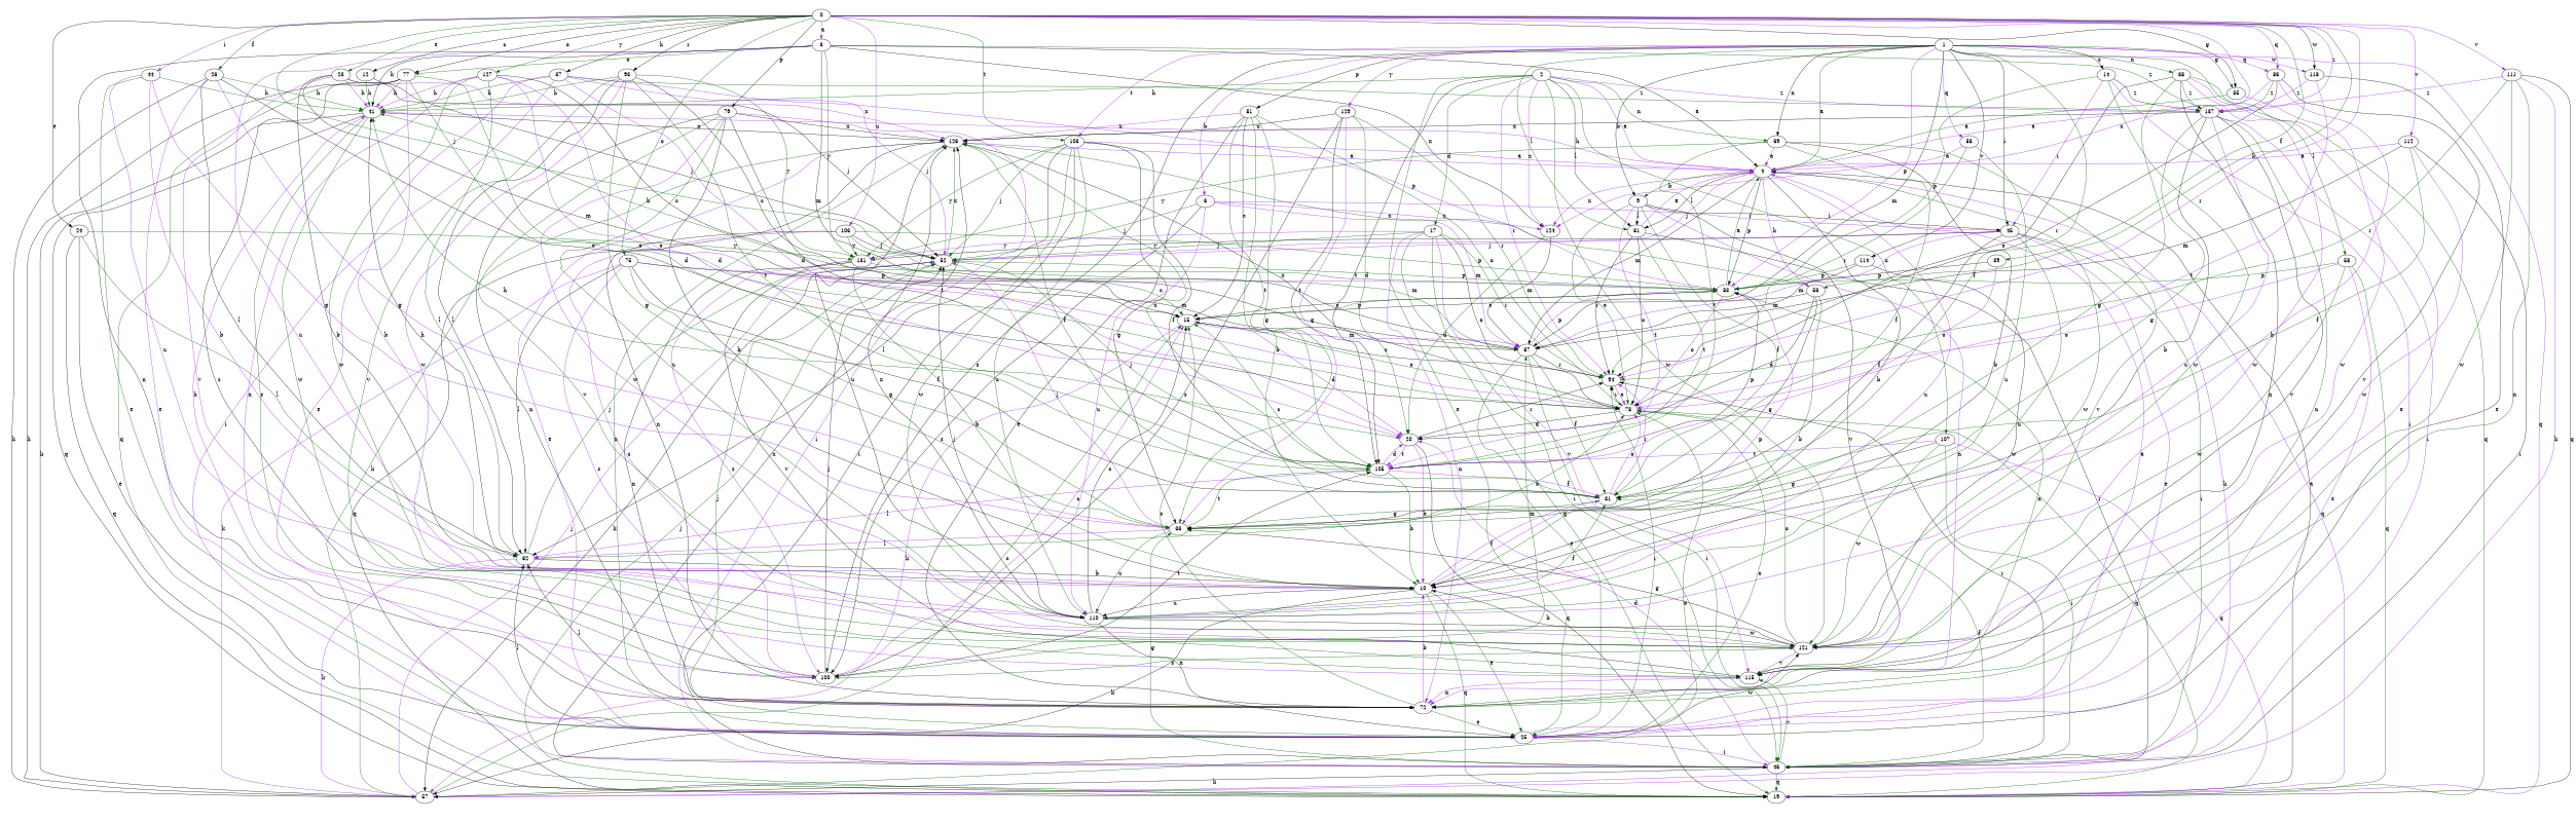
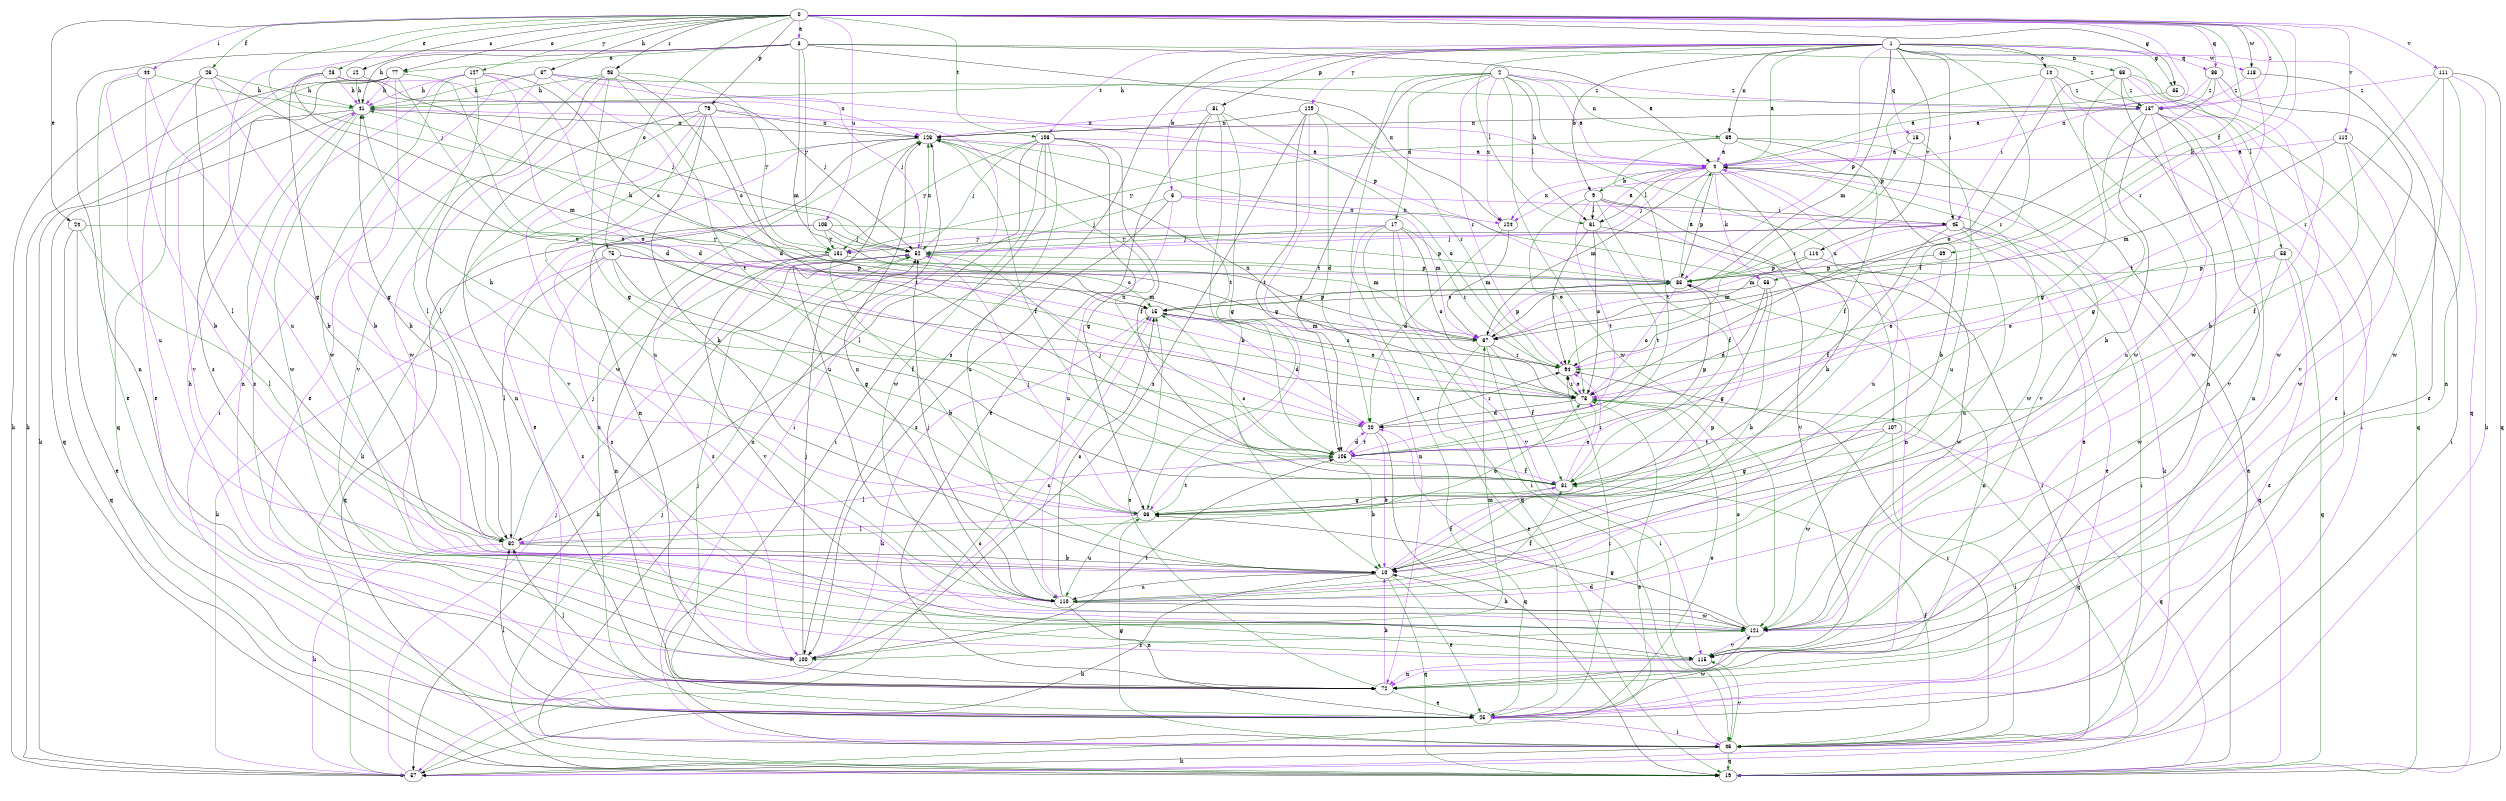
  strict digraph {
    edge [color=darkgreen]
    0
    3
    12
    23
    24
    26
    n7 [label=39]
    35
    37
    44
    52
    56
    75
    77
    79
    86
    93
    94
    103
    106
    111
    112
    118
    124
    127
    137
    4
    67
    41
    72
    110
    131
    10
    115
    126
    n36 [label=19]
    25
    62
    57
    78
    36
    83
    121
    46
    20
    15
    31
    100
    105
    1
    6
    9
    14
    45
    58
    61
    68
    69
    81
-   88
+   88 [label=18]
    114
    129
    2
    17
    107
    0 -> 3 [color=purple label=a]
    0 -> 12 [color=black label=c]
    0 -> 23 [label=e]
    0 -> 24 [color=black label=e]
    0 -> 26 [label=f]
    0 -> n7 [label=f]
    0 -> 35 [color=black label=g]
    0 -> 37 [color=black label=h]
    0 -> 44 [color=purple label=i]
    0 -> 52 [label=j]
    0 -> 56 [label=k]
    0 -> 75 [label=o]
    0 -> 77 [color=black label=o]
    0 -> 79 [color=black label=p]
    0 -> 86 [color=purple label=q]
    0 -> 93 [color=black label=r]
    0 -> 94 [color=purple label=r]
    0 -> 103 [label=t]
    0 -> 106 [color=purple label=u]
    0 -> 111 [color=purple label=v]
    0 -> 112 [color=purple label=v]
    0 -> 118 [color=black label=w]
    0 -> 124 [color=purple label=x]
    0 -> 127 [label=y]
    0 -> 137 [color=purple label=z]
    3 -> 77 [label=o]
    3 -> 124 [color=black label=x]
    3 -> 137 [label=z]
    3 -> 4 [color=black label=a]
    3 -> 67 [color=black label=m]
    3 -> 41 [color=black label=h]
    3 -> 72 [color=black label=n]
    3 -> 110 [color=purple label=u]
    3 -> 131 [label=y]
    12 -> 52 [color=black label=j]
    12 -> 41 [label=h]
    23 -> 52 [color=black label=j]
    23 -> 67 [color=black label=m]
    23 -> 41 [color=purple label=h]
    23 -> 10 [color=black label=b]
    23 -> 115 [color=purple label=v]
    23 -> 126 [color=purple label=x]
    24 -> 131 [label=y]
    24 -> n36 [color=black label=q]
    24 -> 25 [color=black label=e]
    24 -> 62 [label=l]
    26 -> 41 [label=h]
    26 -> 25 [color=purple label=e]
    26 -> 62 [color=black label=l]
    26 -> 57 [color=black label=k]
    26 -> 78 [color=black label=o]
    26 -> 36 [color=purple label=g]
    n7 -> 78 [color=purple label=o]
    n7 -> 83 [color=black label=p]
    35 -> 4 [label=a]
    35 -> 121 [color=purple label=w]
    37 -> 52 [color=purple label=j]
    37 -> 137 [label=z]
    37 -> 41 [label=h]
    37 -> 25 [color=purple label=e]
    37 -> 83 [color=purple label=p]
    37 -> 46 [color=purple label=i]
    37 -> 20 [color=purple label=d]
    44 -> 41 [label=h]
    44 -> 110 [color=purple label=u]
    44 -> 10 [color=purple label=b]
    44 -> 25 [label=e]
    44 -> 36 [color=purple label=g]
    52 -> 126 [label=x]
    52 -> 57 [color=black label=k]
    52 -> 83 [label=p]
    56 -> 10 [label=b]
    56 -> 126 [label=x]
    56 -> 36 [color=black label=g]
    56 -> 20 [color=black label=d]
    56 -> 15 [color=black label=c]
    75 -> 67 [color=black label=m]
    75 -> 62 [color=black label=l]
    75 -> 57 [color=purple label=k]
    75 -> 36 [label=g]
    75 -> 83 [color=purple label=p]
    75 -> 31 [color=black label=f]
    75 -> 100 [color=purple label=s]
    77 -> 41 [color=purple label=h]
    77 -> 10 [color=purple label=b]
    77 -> n36 [label=q]
    77 -> 57 [color=black label=k]
    77 -> 78 [label=o]
    77 -> 20 [label=d]
    77 -> 100 [color=black label=s]
    79 -> 72 [color=black label=n]
    79 -> 110 [label=u]
    79 -> 10 [color=black label=b]
    79 -> 115 [label=v]
    79 -> 126 [color=black label=x]
    79 -> 121 [color=purple label=w]
    79 -> 46 [color=purple label=i]
    79 -> 105 [color=black label=t]
    86 -> 94 [color=black label=r]
    86 -> 137 [label=z]
    86 -> 4 [color=purple label=a]
    86 -> 10 [color=purple label=b]
    86 -> 115 [color=black label=v]
    93 -> 41 [label=h]
    93 -> 131 [label=y]
    93 -> 115 [label=v]
    93 -> 62 [color=black label=l]
    93 -> 36 [label=g]
    93 -> 121 [color=purple label=w]
    93 -> 15 [color=black label=c]
    93 -> 105 [label=t]
    94 -> 78 [color=purple label=o]
    94 -> 15 [color=black label=c]
    103 -> 52 [label=j]
    103 -> 4 [color=purple label=a]
    103 -> 110 [label=u]
    103 -> 131 [label=y]
    103 -> 62 [color=black label=l]
    103 -> 36 [color=black label=g]
    103 -> 121 [label=w]
    103 -> 46 [color=black label=i]
    103 -> 31 [color=black label=f]
    106 -> 52 [color=black label=j]
    106 -> 67 [label=m]
    106 -> 131 [label=y]
    106 -> n36 [color=black label=q]
    106 -> 83 [label=p]
    106 -> 100 [color=purple label=s]
    111 -> 94 [label=r]
    111 -> 137 [color=purple label=z]
    111 -> 72 [label=n]
    111 -> n36 [color=black label=q]
    111 -> 57 [color=purple label=k]
    111 -> 121 [label=w]
    112 -> 4 [color=purple label=a]
    112 -> 67 [color=black label=m]
    112 -> 121 [color=purple label=w]
    112 -> 46 [color=black label=i]
    112 -> 31 [label=f]
    118 -> 137 [color=purple label=z]
    118 -> 25 [color=black label=e]
    118 -> 105 [color=purple label=t]
    124 -> 67 [color=black label=m]
    124 -> 20 [label=d]
    127 -> 41 [color=purple label=h]
    127 -> 72 [color=purple label=n]
    127 -> 62 [label=l]
    127 -> 78 [color=purple label=o]
    127 -> 121 [label=w]
    127 -> 20 [color=purple label=d]
    127 -> 15 [color=black label=c]
    137 -> 72 [label=n]
    137 -> 110 [color=purple label=u]
    137 -> 10 [color=black label=b]
    137 -> 115 [color=black label=v]
    137 -> 126 [color=black label=x]
    137 -> 36 [label=g]
    137 -> 46 [color=purple label=i]
    4 -> 52 [color=purple label=j]
    4 -> 56 [color=purple label=k]
    4 -> 124 [color=purple label=x]
    4 -> 67 [color=black label=m]
    4 -> 41 [color=purple label=h]
    4 -> 110 [color=purple label=u]
    4 -> 10 [color=black label=b]
    4 -> 57 [color=purple label=k]
    4 -> 83 [color=black label=p]
    4 -> 121 [label=w]
    4 -> 9 [label=b]
    4 -> 61 [color=black label=l]
    67 -> 94 [color=black label=r]
    67 -> 25 [label=e]
    67 -> 83 [color=purple label=p]
    67 -> 46 [label=i]
    67 -> 31 [label=f]
    41 -> 126 [color=black label=x]
    41 -> n36 [color=black label=q]
    41 -> 57 [color=black label=k]
    41 -> 121 [label=w]
    41 -> 100 [label=s]
    72 -> 10 [color=purple label=b]
    72 -> 25 [label=e]
    72 -> 62 [color=black label=l]
    72 -> 15 [label=c]
    110 -> 52 [color=black label=j]
    110 -> 72 [color=black label=n]
    110 -> 126 [color=black label=x]
    110 -> 121 [color=black label=w]
    110 -> 15 [color=black label=c]
    110 -> 31 [label=f]
    131 -> 72 [color=black label=n]
    131 -> 10 [label=b]
    131 -> 115 [color=black label=v]
    131 -> 15 [label=c]
    131 -> 100 [color=purple label=s]
    10 -> 110 [color=black label=u]
    10 -> n36 [label=q]
    10 -> 25 [label=e]
    10 -> 57 [color=black label=k]
    10 -> 83 [color=purple label=p]
    10 -> 31 [color=purple label=f]
    115 -> 72 [color=purple label=n]
    126 -> 4 [color=purple label=a]
    126 -> 72 [color=black label=n]
    126 -> 110 [color=black label=u]
    126 -> 25 [color=purple label=e]
    126 -> 57 [label=k]
    126 -> 31 [label=f]
    n36 -> 52 [label=j]
    n36 -> 4 [color=black label=a]
    25 -> 52 [label=j]
    25 -> 94 [label=r]
    25 -> 4 [color=purple label=a]
    25 -> 126 [label=x]
    25 -> 62 [color=black label=l]
    25 -> 78 [label=o]
    25 -> 121 [color=black label=w]
    25 -> 46 [color=purple label=i]
    62 -> 52 [label=j]
    62 -> 41 [color=black label=h]
    62 -> 10 [color=black label=b]
    62 -> 57 [color=purple label=k]
    62 -> 78 [label=o]
    57 -> 52 [color=purple label=j]
    57 -> 78 [label=o]
    57 -> 15 [label=c]
    78 -> 94 [color=black label=r]
    78 -> 126 [color=black label=x]
    78 -> n36 [label=q]
    78 -> 20 [color=black label=d]
    36 -> 52 [color=purple label=j]
    36 -> 110 [label=u]
    36 -> 62 [color=purple label=l]
    36 -> 105 [label=t]
    83 -> 4 [label=a]
    83 -> 41 [label=h]
    83 -> 72 [label=n]
    83 -> 78 [color=purple label=o]
    83 -> 15 [color=black label=c]
    121 -> 10 [color=black label=b]
    121 -> 115 [color=purple label=v]
    121 -> 78 [label=o]
    121 -> 36 [color=black label=g]
    121 -> 100 [label=s]
    46 -> 94 [color=black label=r]
    46 -> 115 [label=v]
    46 -> 126 [color=black label=x]
    46 -> n36 [label=q]
    46 -> 57 [color=black label=k]
    46 -> 36 [label=g]
    46 -> 20 [color=purple label=d]
    46 -> 31 [label=f]
    20 -> 94 [color=black label=r]
    20 -> 10 [color=purple label=b]
    20 -> n36 [color=black label=q]
    20 -> 105 [color=purple label=t]
    15 -> 67 [color=purple label=m]
    15 -> 57 [color=purple label=k]
    15 -> 78 [label=o]
    15 -> 83 [label=p]
    15 -> 20 [color=purple label=d]
    31 -> 94 [color=purple label=r]
    31 -> 78 [color=purple label=o]
    31 -> 36 [label=g]
    31 -> 15 [label=c]
    100 -> 52 [color=black label=j]
    100 -> 67 [label=m]
    100 -> 41 [color=purple label=h]
    100 -> 15 [color=purple label=c]
    100 -> 105 [color=black label=t]
    105 -> 52 [label=j]
    105 -> 41 [label=h]
    105 -> 10 [label=b]
    105 -> 126 [label=x]
    105 -> 62 [color=purple label=l]
    105 -> 83 [color=black label=p]
    105 -> 20 [color=purple label=d]
    105 -> 31 [color=purple label=f]
    1 -> 35 [label=g]
    1 -> 86 [color=purple label=q]
    1 -> 103 [color=purple label=t]
    1 -> 118 [color=purple label=w]
    1 -> 4 [label=a]
    1 -> 67 [color=black label=m]
    1 -> n36 [color=purple label=q]
    1 -> 83 [color=purple label=p]
    1 -> 31 [label=f]
    1 -> 100 [color=black label=s]
    1 -> 6 [color=purple label=b]
    1 -> 9 [color=black label=b]
    1 -> 14 [color=black label=c]
    1 -> 45 [color=black label=i]
    1 -> 58 [label=l]
    1 -> 61 [label=l]
    1 -> 68 [label=n]
    1 -> 69 [color=black label=n]
    1 -> 81 [color=black label=p]
    1 -> 88 [color=purple label=q]
    1 -> 114 [color=black label=v]
    1 -> 129 [color=purple label=y]
    6 -> 52 [label=j]
    6 -> 124 [color=purple label=x]
    6 -> 67 [color=purple label=m]
    6 -> 110 [color=purple label=u]
    6 -> 100 [color=black label=s]
    6 -> 45 [color=purple label=i]
    9 -> 72 [color=purple label=n]
    9 -> 115 [color=black label=v]
    9 -> 78 [label=o]
    9 -> 31 [label=f]
    9 -> 105 [color=purple label=t]
    9 -> 45 [color=black label=i]
    9 -> 61 [color=black label=l]
    14 -> 137 [color=black label=z]
    14 -> 83 [label=p]
    14 -> 121 [label=w]
    14 -> 46 [color=purple label=i]
    14 -> 45 [color=purple label=i]
    45 -> 52 [color=purple label=j]
    45 -> 67 [color=purple label=m]
    45 -> 110 [label=u]
    45 -> 131 [color=black label=y]
    45 -> n36 [color=purple label=q]
    45 -> 25 [color=purple label=e]
    45 -> 46 [label=i]
    45 -> 31 [color=black label=f]
    58 -> n36 [label=q]
    58 -> 25 [color=purple label=e]
    58 -> 78 [color=purple label=o]
    58 -> 83 [label=p]
    58 -> 121 [label=w]
    61 -> 94 [color=black label=r]
    61 -> 4 [color=purple label=a]
    61 -> 78 [color=black label=o]
    61 -> 46 [color=black label=i]
    61 -> 105 [label=t]
    68 -> 137 [label=z]
    68 -> 72 [color=black label=n]
    68 -> n36 [label=q]
    68 -> 25 [color=purple label=e]
    68 -> 78 [color=black label=o]
    68 -> 36 [label=g]
    68 -> 121 [color=purple label=w]
    69 -> 4 [color=purple label=a]
    69 -> 131 [label=y]
    69 -> 10 [color=black label=b]
    69 -> 115 [label=v]
    69 -> 31 [label=f]
    69 -> 105 [label=t]
    81 -> 10 [label=b]
    81 -> 126 [color=purple label=x]
    81 -> 25 [color=black label=e]
    81 -> 78 [label=o]
    81 -> 36 [label=g]
-   81 -> 15 [color=black label=c]
    81 -> 105 [label=t]
    88 -> 94 [label=r]
    88 -> 4 [color=purple label=a]
    88 -> 110 [label=u]
    114 -> 67 [color=black label=m]
    114 -> 83 [label=p]
    114 -> 121 [color=black label=w]
    129 -> 94 [label=r]
    129 -> 126 [color=black label=x]
    129 -> 36 [color=purple label=g]
    129 -> 20 [label=d]
    129 -> 100 [color=black label=s]
    129 -> 105 [color=black label=t]
    2 -> 94 [color=purple label=r]
    2 -> 124 [color=purple label=x]
    2 -> 137 [color=purple label=z]
    2 -> 4 [color=purple label=a]
    2 -> 41 [label=h]
    2 -> 25 [label=e]
    2 -> 121 [label=w]
    2 -> 105 [color=black label=t]
    2 -> 61 [color=black label=l]
    2 -> 69 [label=n]
    2 -> 17 [label=d]
    2 -> 107 [label=u]
    17 -> 52 [label=j]
    17 -> 94 [label=r]
    17 -> 72 [color=purple label=n]
    17 -> 131 [color=purple label=y]
    17 -> 115 [color=purple label=v]
    17 -> n36 [label=q]
    17 -> 78 [color=black label=o]
    17 -> 46 [label=i]
    107 -> n36 [color=purple label=q]
    107 -> 36 [color=black label=g]
    107 -> 121 [label=w]
    107 -> 46 [label=i]
    107 -> 105 [color=purple label=t]
  }
